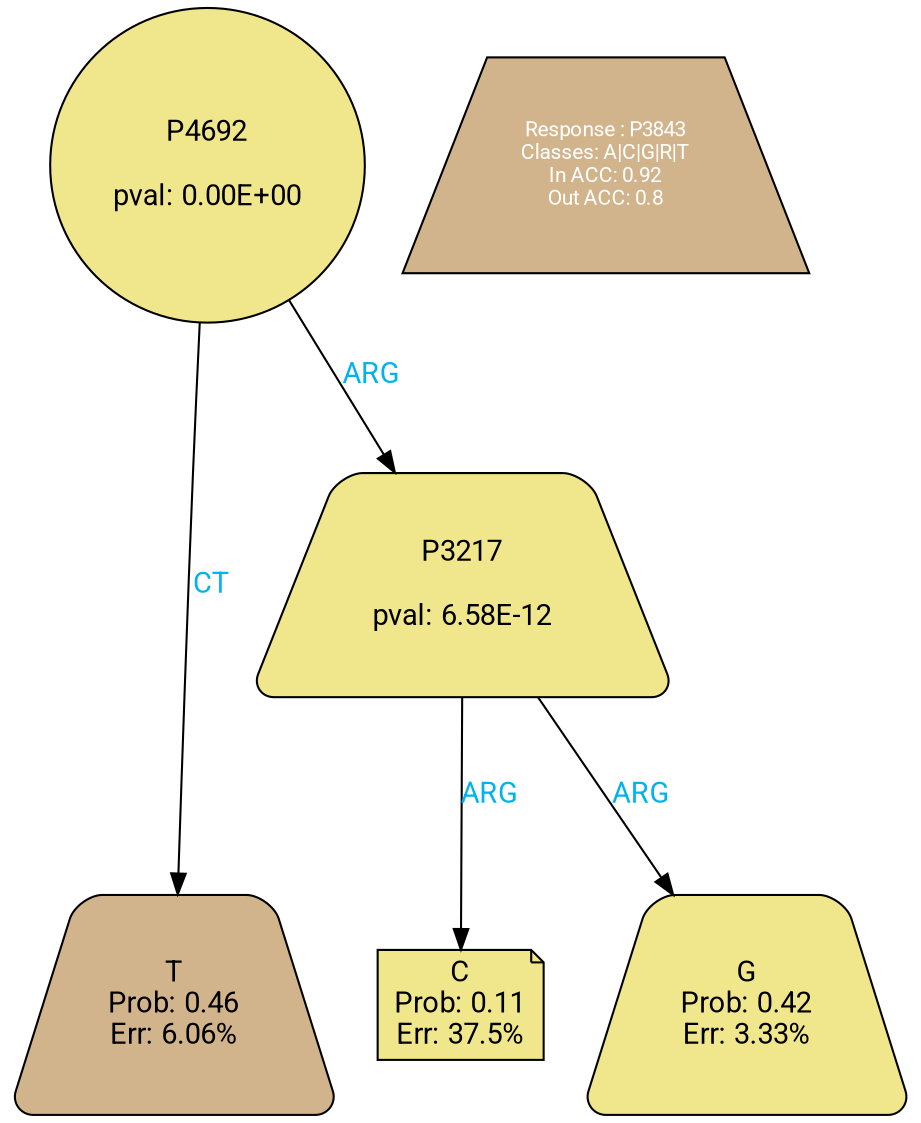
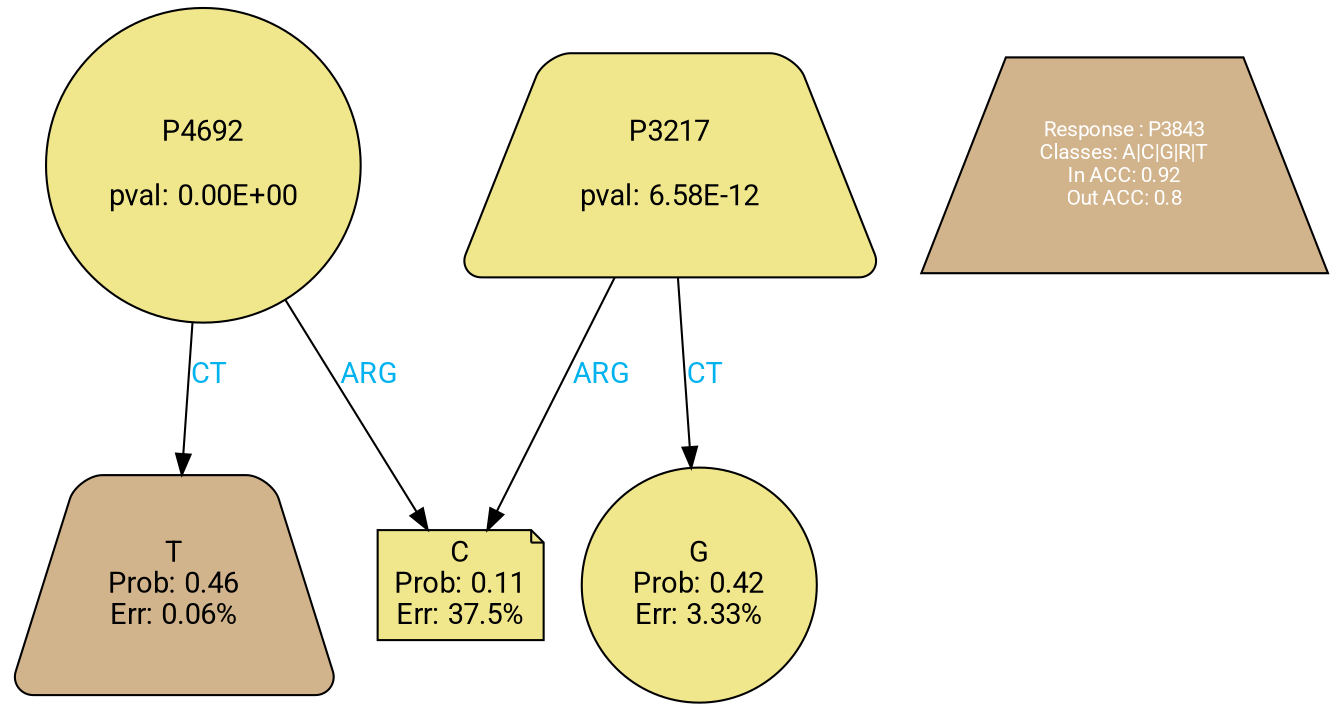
  digraph {
    fontname=Roboto
    ranksep=equally
    splines=polylines
    node [color=black fillcolor=khaki fontname=Roboto shape=trapezium style="filled, rounded"]
    edge [fontcolor=deepskyblue2 fontname=Roboto]
    n1 [label="C\nProb: 0.11\nErr: 37.5%" shape=note]
-   n2 [label="G\nProb: 0.42\nErr: 3.33%"]
-   n3 [fillcolor=tan label="T\nProb: 0.46\nErr: 6.06%"]
+   n2 [label="G\nProb: 0.42\nErr: 3.33%" shape=circle]
+   n3 [fillcolor=tan label="T\nProb: 0.46\nErr: 0.06%"]
    n4 [align=left fillcolor=tan fontcolor=white fontsize=10 label="Response : P3843\nClasses: A|C|G|R|T\nIn ACC: 0.92\nOut ACC: 0.8\n" style=filled]
    n5 [label="P4692\n\npval: 0.00E+00" shape=circle]
    n6 [label="P3217\n\npval: 6.58E-12"]
    subgraph sub_1 {
      rank=same
      n1
      n2
      n3
    }
    subgraph sub_2 {
      rank=same
      n4
      n5
    }
    n5 -> n3 [label=CT]
-   n5 -> n6 [label=ARG]
+   n5 -> n1 [label=ARG]
    n6 -> n1 [label=ARG]
-   n6 -> n2 [label=ARG]
+   n6 -> n2 [label=CT]
  }
